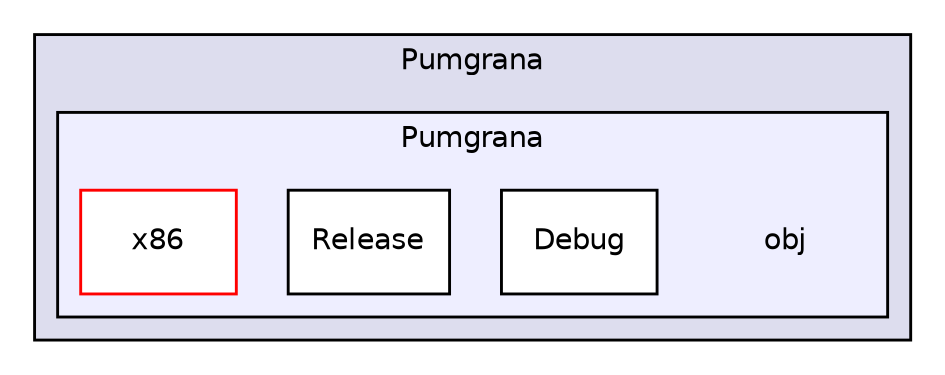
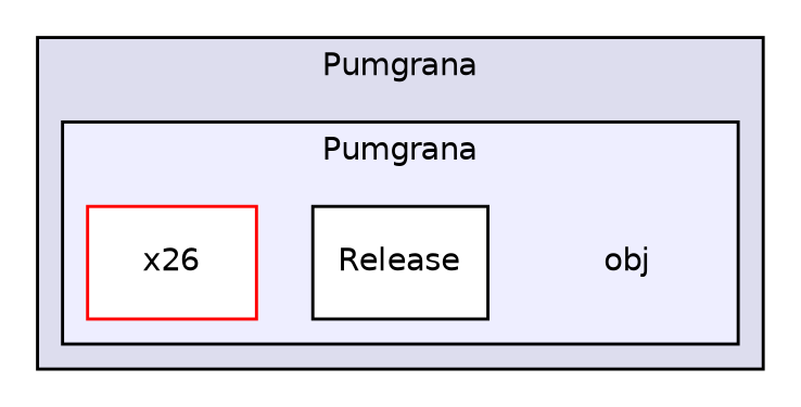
  digraph {
    compound=true
    node [fontname=Helvetica fontsize=10 shape=box color=black fillcolor=white style=filled]
    n1 [label=obj shape=plaintext color="" fillcolor="" style=""]
-   n2 [label=Debug]
    n3 [label=Release]
-   n4 [color=red label=x86]
+   n4 [color=red label=x26]
    subgraph cluster_1 {
      bgcolor="#ddddee"
      fontname=Helvetica
      fontsize=10
      label=Pumgrana
      pencolor=black
      subgraph cluster_2 {
        bgcolor="#eeeeff"
        fontname=Helvetica
        fontsize=10
        pencolor=black
        n1
-       n2
        n3
        n4
      }
    }
  }
